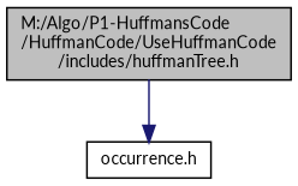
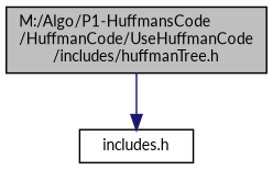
  digraph {
    fontname=Lato
    node [color=black fontname=Lato fontsize=10 shape=record style=filled]
    n1 [fillcolor=grey75 fontcolor=black height=0.2 label="M:/Algo/P1-HuffmansCode\l/HuffmanCode/UseHuffmanCode\l/includes/huffmanTree.h" width=0.4]
-   n2 [fillcolor=white height=0.2 label="occurrence.h" width=0.4]
+   n2 [fillcolor=white height=0.2 label="includes.h" width=0.4]
    n1 -> n2 [color=midnightblue fontname=Lato fontsize=10 labelfontname=Helvetica labelfontsize=10 style=solid]
  }
